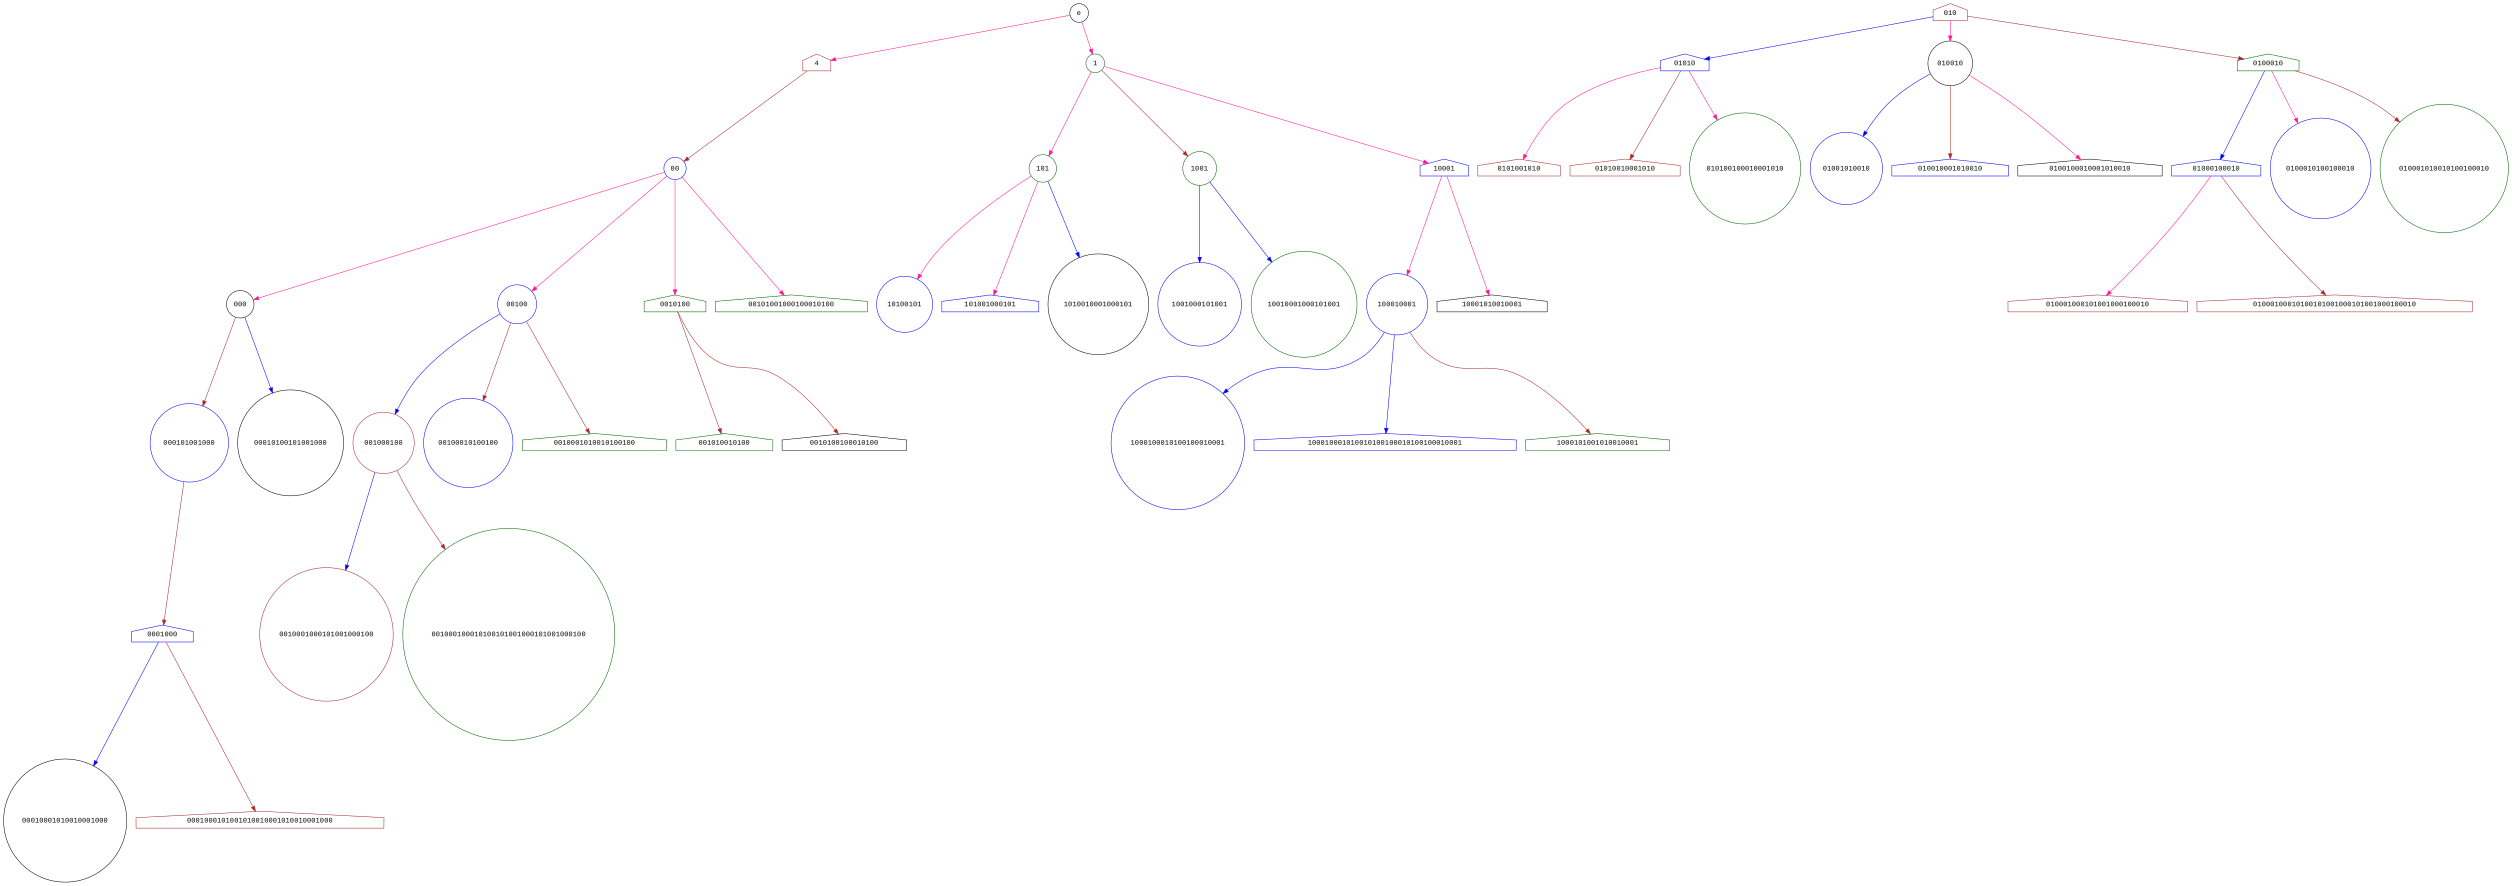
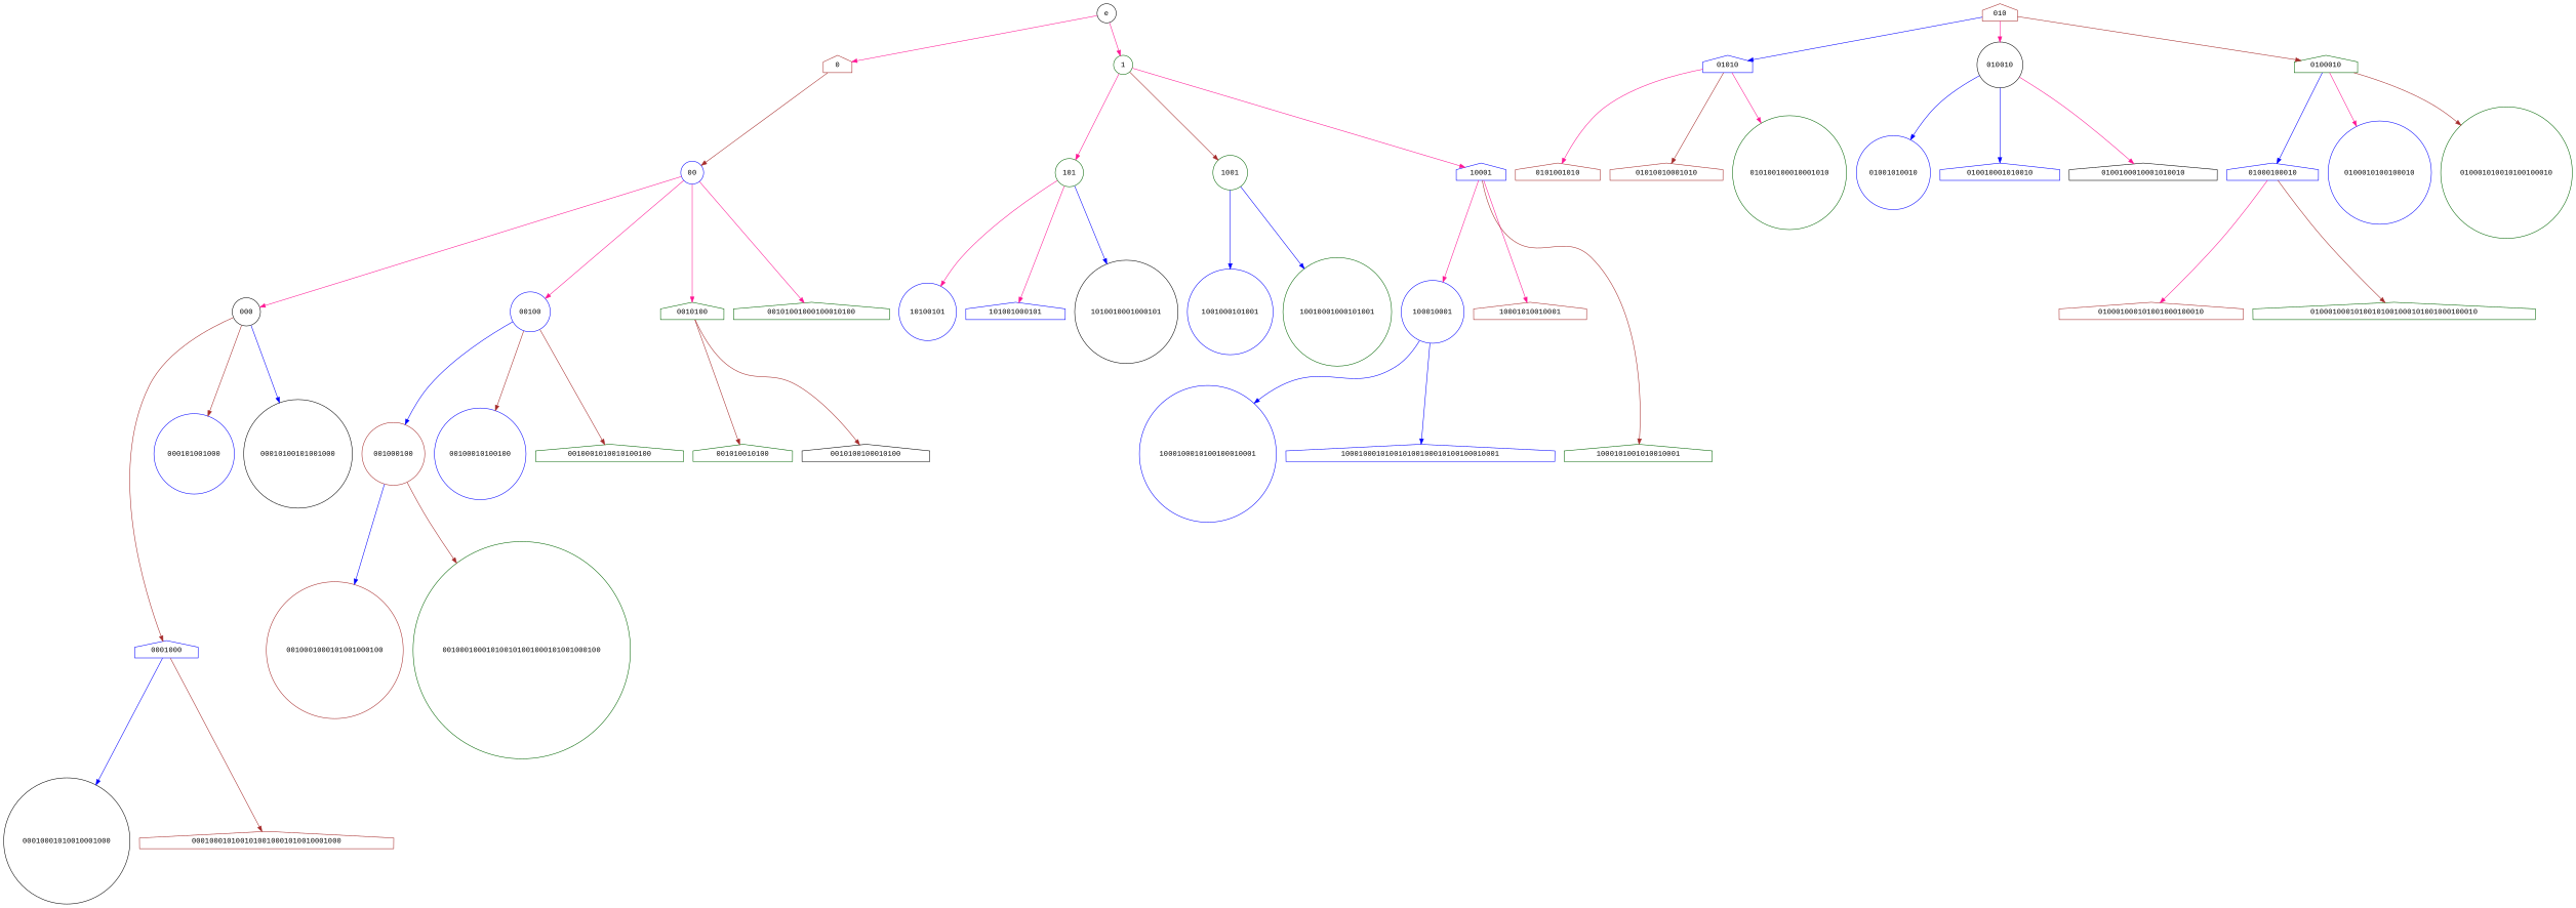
  digraph {
    fontname="Liberation Mono"
    node [color=blue fontname="Liberation Mono" shape=circle]
    edge [color=deeppink fontname="Liberation Mono"]
    e [color=black]
-   0 [color=brown shape=house label=4]
+   0 [color=brown shape=house]
    1 [color=darkgreen]
    00
    101 [color=darkgreen]
    1001 [color=darkgreen]
    10001 [shape=house]
    000 [color=black]
    00100
    0010100 [color=darkgreen shape=house]
    00101001000100010100 [color=darkgreen shape=house]
    010 [color=brown shape=house]
    01010 [shape=house]
    010010 [color=black]
    0100010 [color=darkgreen shape=house]
    10100101
    101001000101 [shape=house]
    1010010001000101 [color=black]
    1001000101001
    10010001000101001 [color=darkgreen]
    100010001
-   10001010010001 [color=black shape=house]
+   10001010010001 [color=brown shape=house]
    1000101001010010001 [color=darkgreen shape=house]
    0001000 [shape=house]
    000101001000
    00010100101001000 [color=black]
    001000100 [color=brown]
    00100010100100
    0010001010010100100 [color=darkgreen shape=house]
    001010010100 [color=darkgreen shape=house]
    0010100100010100 [color=black shape=house]
    0101001010 [color=brown shape=house]
    01010010001010 [color=brown shape=house]
    010100100010001010 [color=darkgreen]
    01001010010
    010010001010010 [shape=house]
    0100100010001010010 [color=black shape=house]
    01000100010 [shape=house]
    0100010100100010
    010001010010100100010 [color=darkgreen]
    00010001010010001000 [color=black]
    0001000101001010010001010010001000 [color=brown shape=house]
    0010001000101001000100 [color=brown]
    001000100010100101001000101001000100 [color=darkgreen]
    010001000101001000100010 [color=brown shape=house]
-   01000100010100101001000101001000100010 [color=brown shape=house]
+   01000100010100101001000101001000100010 [color=darkgreen shape=house]
    1000100010100100010001
    100010001010010100100010100100010001 [shape=house]
    e -> 0
    e -> 1
    0 -> 00 [color=brown]
    1 -> 101
    1 -> 1001 [color=brown]
    1 -> 10001
    00 -> 000
    00 -> 00100
    00 -> 0010100
    00 -> 00101001000100010100
    101 -> 10100101
    101 -> 101001000101
    101 -> 1010010001000101 [color=blue]
    1001 -> 1001000101001 [color=blue]
    1001 -> 10010001000101001 [color=blue]
    10001 -> 100010001
    10001 -> 10001010010001
-   100010001 -> 1000101001010010001 [color=brown]
-   000101001000 -> 0001000 [color=brown]
+   10001 -> 1000101001010010001 [color=brown]
+   000 -> 0001000 [color=brown]
    000 -> 000101001000 [color=brown]
    000 -> 00010100101001000 [color=blue]
    00100 -> 001000100 [color=blue]
    00100 -> 00100010100100 [color=brown]
    00100 -> 0010001010010100100 [color=brown]
    0010100 -> 001010010100 [color=brown]
    0010100 -> 0010100100010100 [color=brown]
    010 -> 01010 [color=blue]
    010 -> 010010
    010 -> 0100010 [color=brown]
    01010 -> 0101001010
    01010 -> 01010010001010 [color=brown]
    01010 -> 010100100010001010
    010010 -> 01001010010 [color=blue]
-   010010 -> 010010001010010 [color=brown]
+   010010 -> 010010001010010 [color=blue]
    010010 -> 0100100010001010010
    0100010 -> 01000100010 [color=blue]
    0100010 -> 0100010100100010
    0100010 -> 010001010010100100010 [color=brown]
    100010001 -> 1000100010100100010001 [color=blue]
    100010001 -> 100010001010010100100010100100010001 [color=blue]
    0001000 -> 00010001010010001000 [color=blue]
    0001000 -> 0001000101001010010001010010001000 [color=brown]
    001000100 -> 0010001000101001000100 [color=blue]
    001000100 -> 001000100010100101001000101001000100 [color=brown]
    01000100010 -> 010001000101001000100010
    01000100010 -> 01000100010100101001000101001000100010 [color=brown]
  }
